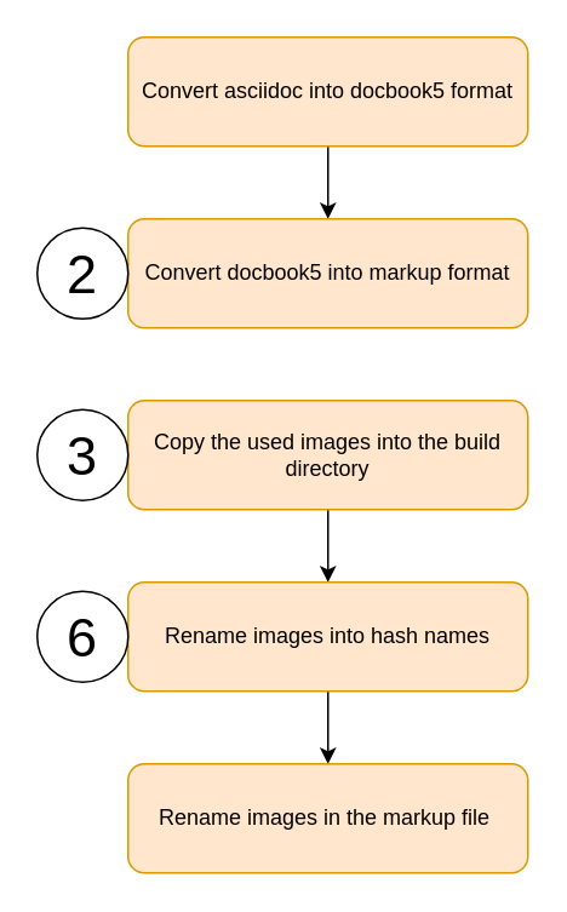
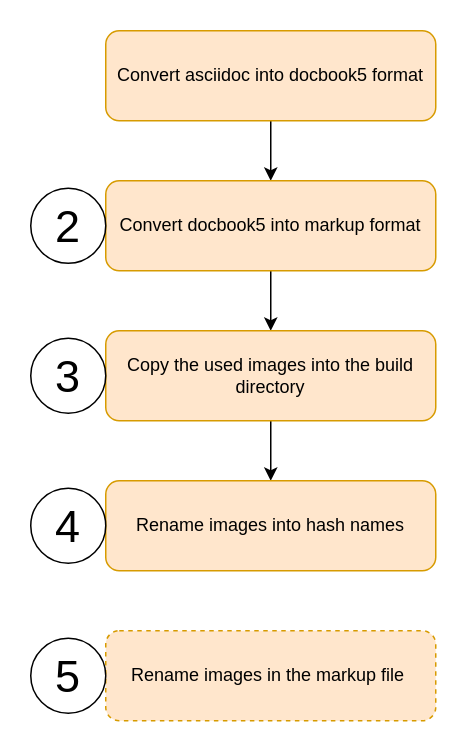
  <mxCell id="0" />
  <mxCell id="1" parent="0" />
  <mxCell id="2" style="edgeStyle=orthogonalEdgeStyle;rounded=0;orthogonalLoop=1;jettySize=auto;html=1;" edge="1" parent="1" source="3" target="5"><mxGeometry relative="1" as="geometry" /></mxCell>
  <mxCell id="3" value="Convert asciidoc into docbook5 format" style="rounded=1;whiteSpace=wrap;html=1;fillColor=#ffe6cc;strokeColor=#d79b00;" vertex="1" parent="1"><mxGeometry x="70" y="20" width="220" height="60" as="geometry" /></mxCell>
+ <mxCell id="4" style="edgeStyle=orthogonalEdgeStyle;rounded=0;orthogonalLoop=1;jettySize=auto;html=1;entryX=0.5;entryY=0;entryDx=0;entryDy=0;" edge="1" parent="1" source="5" target="7"><mxGeometry relative="1" as="geometry" /></mxCell>
  <mxCell id="5" value="Convert docbook5 into markup format" style="rounded=1;whiteSpace=wrap;html=1;fillColor=#ffe6cc;strokeColor=#d79b00;" vertex="1" parent="1"><mxGeometry x="70" y="120" width="220" height="60" as="geometry" /></mxCell>
  <mxCell id="6" style="edgeStyle=orthogonalEdgeStyle;rounded=0;orthogonalLoop=1;jettySize=auto;html=1;entryX=0.5;entryY=0;entryDx=0;entryDy=0;" edge="1" parent="1" source="7" target="9"><mxGeometry relative="1" as="geometry" /></mxCell>
  <mxCell id="7" value="Copy the used images into the build directory" style="rounded=1;whiteSpace=wrap;html=1;fillColor=#ffe6cc;strokeColor=#d79b00;" vertex="1" parent="1"><mxGeometry x="70" y="220" width="220" height="60" as="geometry" /></mxCell>
- <mxCell id="8" style="edgeStyle=orthogonalEdgeStyle;rounded=0;orthogonalLoop=1;jettySize=auto;html=1;entryX=0.5;entryY=0;entryDx=0;entryDy=0;" edge="1" parent="1" source="9" target="10"><mxGeometry relative="1" as="geometry" /></mxCell>
  <mxCell id="9" value="Rename images into hash names" style="rounded=1;whiteSpace=wrap;html=1;fillColor=#ffe6cc;strokeColor=#d79b00;" vertex="1" parent="1"><mxGeometry x="70" y="320" width="220" height="60" as="geometry" /></mxCell>
- <mxCell id="10" value="Rename images in the markup file&amp;nbsp;" style="rounded=1;whiteSpace=wrap;html=1;fillColor=#ffe6cc;strokeColor=#d79b00;" vertex="1" parent="1"><mxGeometry x="70" y="420" width="220" height="60" as="geometry" /></mxCell>
+ <mxCell id="10" value="Rename images in the markup file&amp;nbsp;" style="rounded=1;whiteSpace=wrap;html=1;fillColor=#ffe6cc;strokeColor=#d79b00;dashed=1;" vertex="1" parent="1"><mxGeometry x="70" y="420" width="220" height="60" as="geometry" /></mxCell>
  <mxCell id="11" value="2" style="ellipse;whiteSpace=wrap;html=1;aspect=fixed;fontSize=30;" vertex="1" parent="1"><mxGeometry x="20" y="125" width="50" height="50" as="geometry" /></mxCell>
- <mxCell id="12" value="6" style="ellipse;whiteSpace=wrap;html=1;aspect=fixed;fontSize=30;" vertex="1" parent="1"><mxGeometry x="20" y="325" width="50" height="50" as="geometry" /></mxCell>
+ <mxCell id="12" value="4" style="ellipse;whiteSpace=wrap;html=1;aspect=fixed;fontSize=30;" vertex="1" parent="1"><mxGeometry x="20" y="325" width="50" height="50" as="geometry" /></mxCell>
  <mxCell id="13" value="3" style="ellipse;whiteSpace=wrap;html=1;aspect=fixed;fontSize=30;" vertex="1" parent="1"><mxGeometry x="20" y="225" width="50" height="50" as="geometry" /></mxCell>
+ <mxCell id="14" value="5" style="ellipse;whiteSpace=wrap;html=1;aspect=fixed;fontSize=30;" vertex="1" parent="1"><mxGeometry x="20" y="425" width="50" height="50" as="geometry" /></mxCell>
